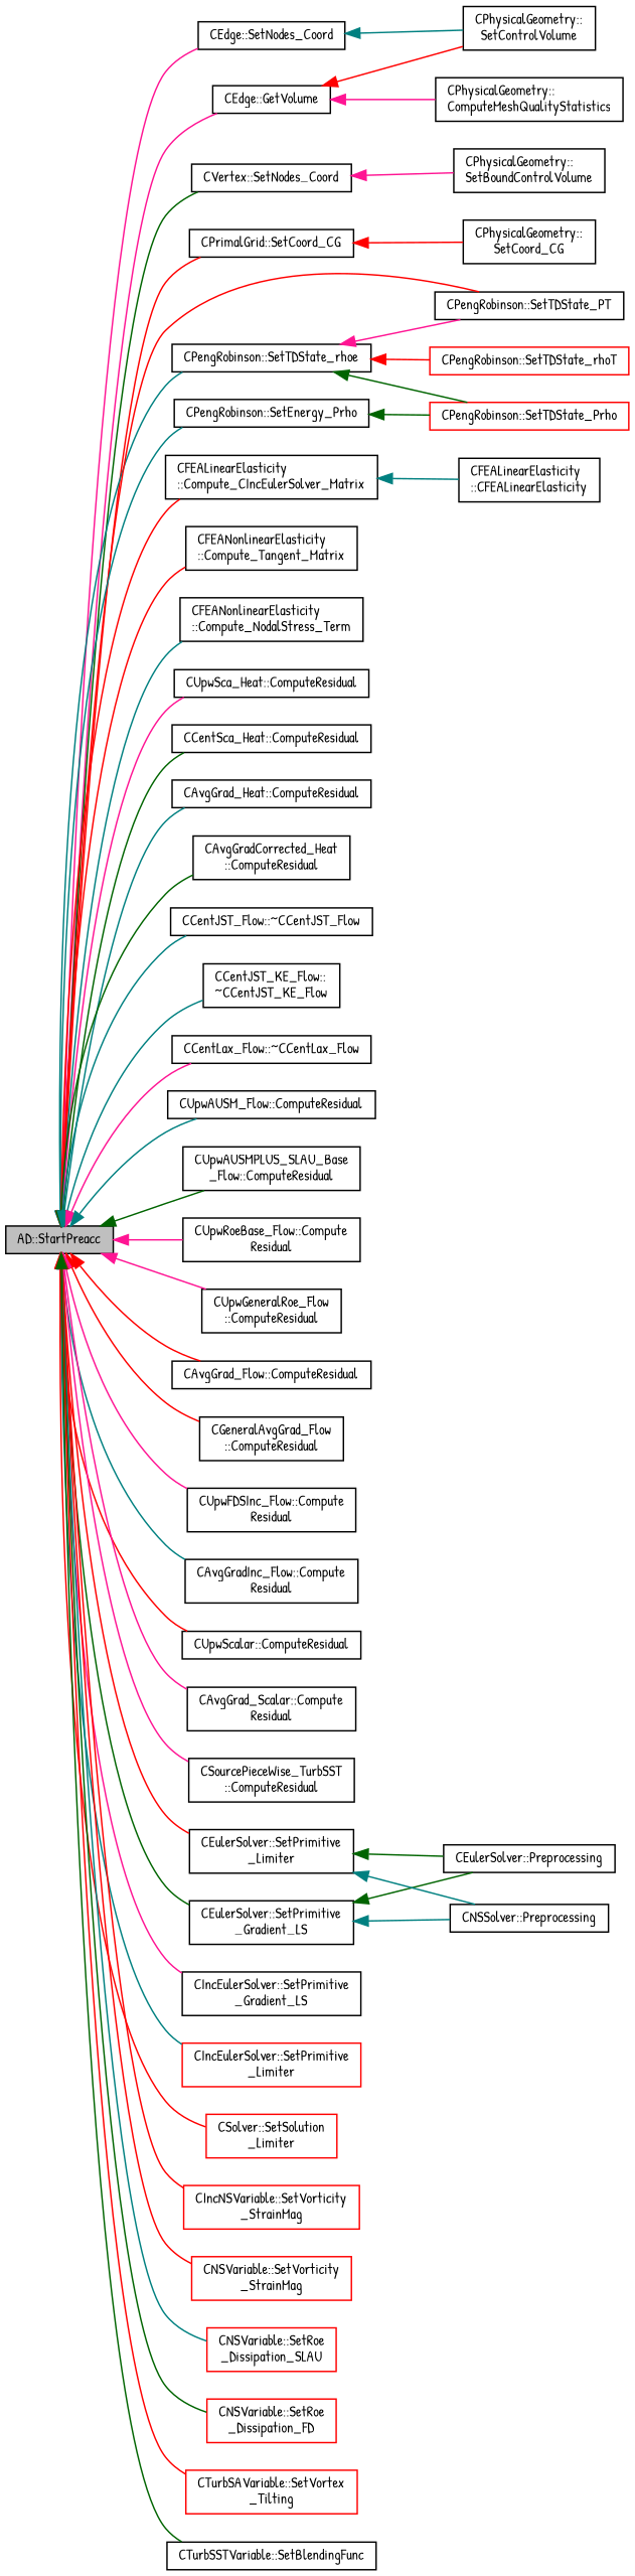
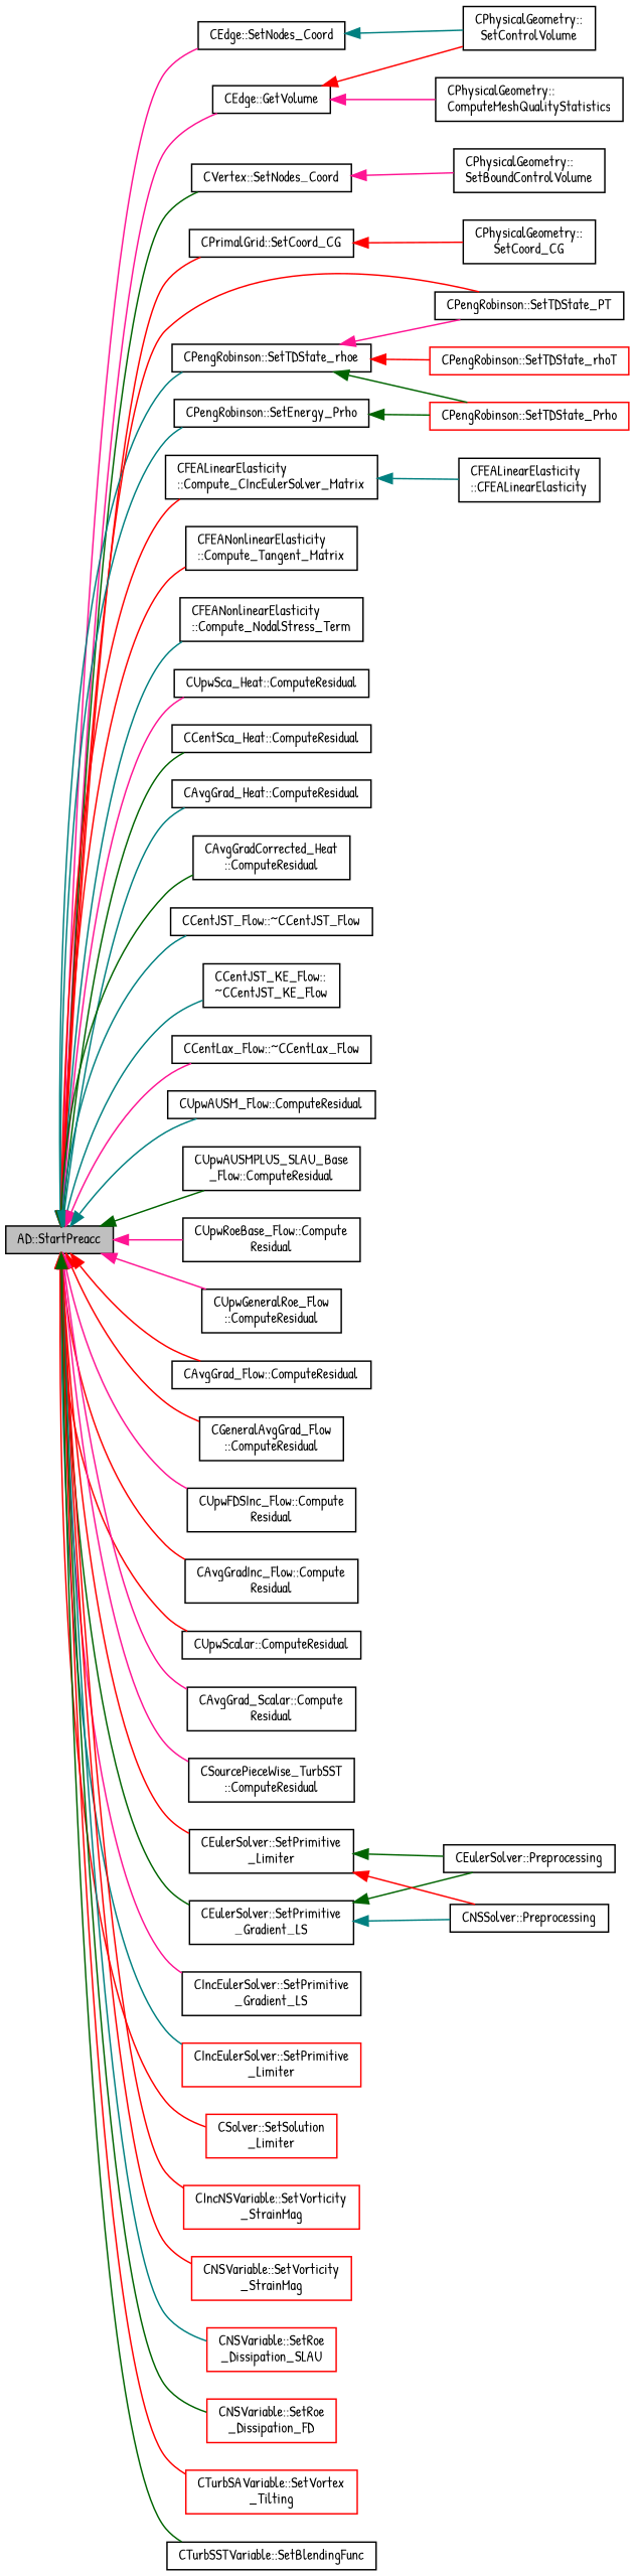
  digraph {
    fontname="Patrick Hand"
    rankdir=LR
    node [color=black fillcolor=white fontname="Patrick Hand" fontsize=10 shape=record style=filled]
    edge [color=red dir=back fontname="Patrick Hand" fontsize=10 labelfontname=Helvetica labelfontsize=10 style=solid]
    n1 [fillcolor=grey75 fontcolor=black height=0.2 label="AD::StartPreacc" width=0.4]
    n2 [height=0.2 label="CEdge::GetVolume" width=0.4]
    n3 [height=0.2 label="CEdge::SetNodes_Coord" width=0.4]
    n4 [height=0.2 label="CVertex::SetNodes_Coord" width=0.4]
    n5 [height=0.2 label="CPrimalGrid::SetCoord_CG" width=0.4]
    n6 [height=0.2 label="CPengRobinson::SetTDState_rhoe" width=0.4]
    n7 [height=0.2 label="CPengRobinson::SetTDState_PT" width=0.4]
    n8 [height=0.2 label="CPengRobinson::SetEnergy_Prho" width=0.4]
    n9 [height=0.2 label="CFEALinearElasticity\l::Compute_CIncEulerSolver_Matrix" width=0.4]
    n10 [height=0.2 label="CFEANonlinearElasticity\l::Compute_Tangent_Matrix" width=0.4]
    n11 [height=0.2 label="CFEANonlinearElasticity\l::Compute_NodalStress_Term" width=0.4]
    n12 [height=0.2 label="CUpwSca_Heat::ComputeResidual" width=0.4]
    n13 [height=0.2 label="CCentSca_Heat::ComputeResidual" width=0.4]
    n14 [height=0.2 label="CAvgGrad_Heat::ComputeResidual" width=0.4]
    n15 [height=0.2 label="CAvgGradCorrected_Heat\l::ComputeResidual" width=0.4]
    n16 [height=0.2 label="CCentJST_Flow::~CCentJST_Flow" width=0.4]
    n17 [height=0.2 label="CCentJST_KE_Flow::\l~CCentJST_KE_Flow" width=0.4]
    n18 [height=0.2 label="CCentLax_Flow::~CCentLax_Flow" width=0.4]
    n19 [height=0.2 label="CUpwAUSM_Flow::ComputeResidual" width=0.4]
    n20 [height=0.2 label="CUpwAUSMPLUS_SLAU_Base\l_Flow::ComputeResidual" width=0.4]
    n21 [height=0.2 label="CUpwRoeBase_Flow::Compute\lResidual" width=0.4]
    n22 [height=0.2 label="CUpwGeneralRoe_Flow\l::ComputeResidual" width=0.4]
    n23 [height=0.2 label="CAvgGrad_Flow::ComputeResidual" width=0.4]
    n24 [height=0.2 label="CGeneralAvgGrad_Flow\l::ComputeResidual" width=0.4]
    n25 [height=0.2 label="CUpwFDSInc_Flow::Compute\lResidual" width=0.4]
    n26 [height=0.2 label="CAvgGradInc_Flow::Compute\lResidual" width=0.4]
    n27 [height=0.2 label="CUpwScalar::ComputeResidual" width=0.4]
    n28 [height=0.2 label="CAvgGrad_Scalar::Compute\lResidual" width=0.4]
    n29 [height=0.2 label="CSourcePieceWise_TurbSST\l::ComputeResidual" width=0.4]
    n30 [height=0.2 label="CEulerSolver::SetPrimitive\l_Gradient_LS" width=0.4]
    n31 [height=0.2 label="CEulerSolver::SetPrimitive\l_Limiter" width=0.4]
    n32 [height=0.2 label="CIncEulerSolver::SetPrimitive\l_Gradient_LS" width=0.4]
    n33 [color=red height=0.2 label="CIncEulerSolver::SetPrimitive\l_Limiter" width=0.4]
    n34 [color=red height=0.2 label="CSolver::SetSolution\l_Limiter" width=0.4]
    n35 [color=red height=0.2 label="CIncNSVariable::SetVorticity\l_StrainMag" width=0.4]
    n36 [color=red height=0.2 label="CNSVariable::SetVorticity\l_StrainMag" width=0.4]
    n37 [color=red height=0.2 label="CNSVariable::SetRoe\l_Dissipation_SLAU" width=0.4]
    n38 [color=red height=0.2 label="CNSVariable::SetRoe\l_Dissipation_FD" width=0.4]
    n39 [color=red height=0.2 label="CTurbSAVariable::SetVortex\l_Tilting" width=0.4]
    n40 [height=0.2 label="CTurbSSTVariable::SetBlendingFunc" width=0.4]
    n41 [height=0.2 label="CPhysicalGeometry::\lSetControlVolume" width=0.4]
    n42 [height=0.2 label="CPhysicalGeometry::\lComputeMeshQualityStatistics" width=0.4]
    n43 [height=0.2 label="CPhysicalGeometry::\lSetBoundControlVolume" width=0.4]
    n44 [height=0.2 label="CPhysicalGeometry::\lSetCoord_CG" width=0.4]
    n45 [color=red height=0.2 label="CPengRobinson::SetTDState_Prho" width=0.4]
    n46 [color=red height=0.2 label="CPengRobinson::SetTDState_rhoT" width=0.4]
    n47 [height=0.2 label="CFEALinearElasticity\l::CFEALinearElasticity" width=0.4]
    n48 [height=0.2 label="CEulerSolver::Preprocessing" width=0.4]
    n49 [height=0.2 label="CNSSolver::Preprocessing" width=0.4]
    n1 -> n2 [color=deeppink]
    n1 -> n3 [color=deeppink]
    n1 -> n4 [color=darkgreen]
    n1 -> n5
    n1 -> n6 [color=teal]
    n1 -> n7
    n1 -> n8 [color=teal]
    n1 -> n9
    n1 -> n10
    n1 -> n11 [color=teal]
    n1 -> n12 [color=deeppink]
    n1 -> n13 [color=darkgreen]
    n1 -> n14 [color=teal]
    n1 -> n15 [color=darkgreen]
    n1 -> n16 [color=teal]
    n1 -> n17 [color=teal]
    n1 -> n18 [color=deeppink]
    n1 -> n19 [color=teal]
    n1 -> n20 [color=darkgreen]
    n1 -> n21 [color=deeppink]
    n1 -> n22 [color=deeppink]
    n1 -> n23
    n1 -> n24
    n1 -> n25 [color=deeppink]
-   n1 -> n26 [color=teal]
+   n1 -> n26
    n1 -> n27
    n1 -> n28 [color=deeppink]
    n1 -> n29 [color=deeppink]
    n1 -> n30 [color=darkgreen]
    n1 -> n31
    n1 -> n32 [color=deeppink]
    n1 -> n33 [color=teal]
    n1 -> n34
    n1 -> n35
    n1 -> n36
    n1 -> n37 [color=teal]
    n1 -> n38 [color=darkgreen]
    n1 -> n39
    n1 -> n40 [color=darkgreen]
    n2 -> n41
    n2 -> n42 [color=deeppink]
    n3 -> n41 [color=teal]
    n4 -> n43 [color=deeppink]
    n5 -> n44
    n6 -> n7 [color=deeppink]
    n6 -> n45 [color=darkgreen]
    n6 -> n46
    n8 -> n45 [color=darkgreen]
    n9 -> n47 [color=teal]
    n30 -> n48 [color=darkgreen]
    n30 -> n49 [color=teal]
    n31 -> n48 [color=darkgreen]
-   n31 -> n49 [color=teal]
+   n31 -> n49
  }
